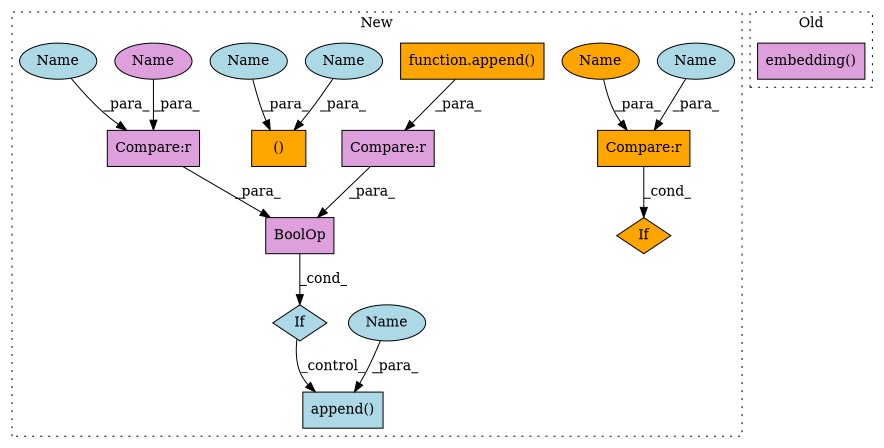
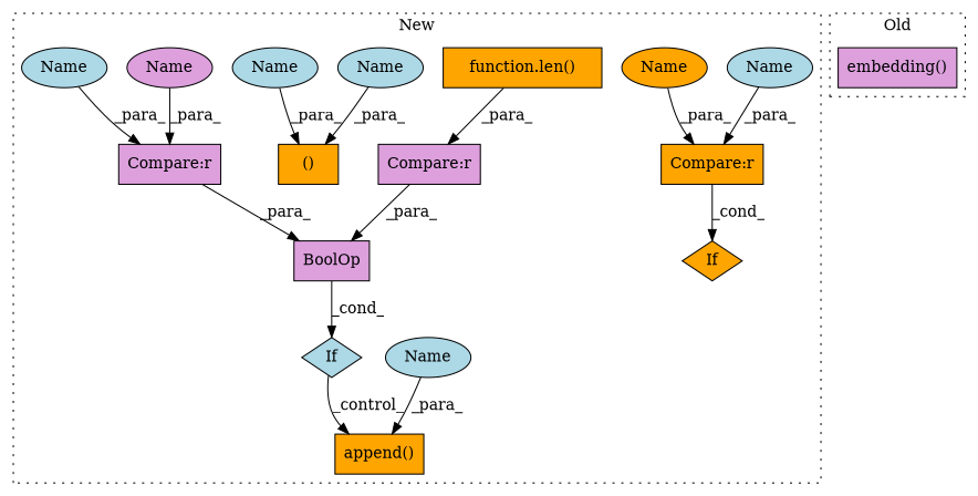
  digraph {
    node [a=87 fillcolor=lightblue l=15 s=1929 shape=box style=filled]
    n1 [a=72 fillcolor=plum l=63 label=BoolOp]
    n2 [a=40 fillcolor=plum l=27 label="Compare:r"]
-   n3 [a=75 l="9,1" label="append()" s="2006,2030"]
+   n3 [a=75 fillcolor=orange l="9,1" label="append()" s="2006,2030"]
    n4 [a=96 l=3 label=If s=1926 shape=diamond]
    n5 [a=54 fillcolor=orange l=17 label="()" s=1766]
    n6 [a=40 fillcolor=plum l=31 label="Compare:r" s=1961]
    n7 [a=40 fillcolor=orange l=28 label="Compare:r" s=1849]
    n8 [a=96 fillcolor=orange l=3 label=If s=1846 shape=diamond]
-   n9 [a=75 fillcolor=orange l="4,1" label="function.append()" s="1961,1986"]
+   n9 [a=75 fillcolor=orange l="4,1" label="function.len()" s="1961,1986"]
    n10 [fillcolor=orange l=16 label=Name s=1849 shape=ellipse]
    n11 [l=16 label=Name s=1750 shape=ellipse]
    n12 [l=4 label=Name s=1952 shape=ellipse]
    n13 [l=4 label=Name s=1873 shape=ellipse]
    n14 [label=Name s=2015 shape=ellipse]
    n15 [label=Name s=1768 shape=ellipse]
    n16 [fillcolor=plum label=Name shape=ellipse]
    n17 [a=75 fillcolor=plum l="15,1" label="embedding()" s="2670,2686"]
    subgraph cluster_1 {
      label=New
      style=dotted
      n1
      n2
      n3
      n4
      n5
      n6
      n7
      n8
      n9
      n10
      n11
      n12
      n13
      n14
      n15
      n16
    }
    subgraph cluster_2 {
      label=Old
      style=dotted
      n17
    }
    n1 -> n4 [label=_cond_]
    n2 -> n1 [label=_para_]
    n4 -> n3 [label=_control_]
    n6 -> n1 [label=_para_]
    n7 -> n8 [label=_cond_]
    n9 -> n6 [label=_para_]
    n10 -> n7 [label=_para_]
    n11 -> n5 [label=_para_]
    n12 -> n2 [label=_para_]
    n13 -> n7 [label=_para_]
    n14 -> n3 [label=_para_]
    n15 -> n5 [label=_para_]
    n16 -> n2 [label=_para_]
  }
